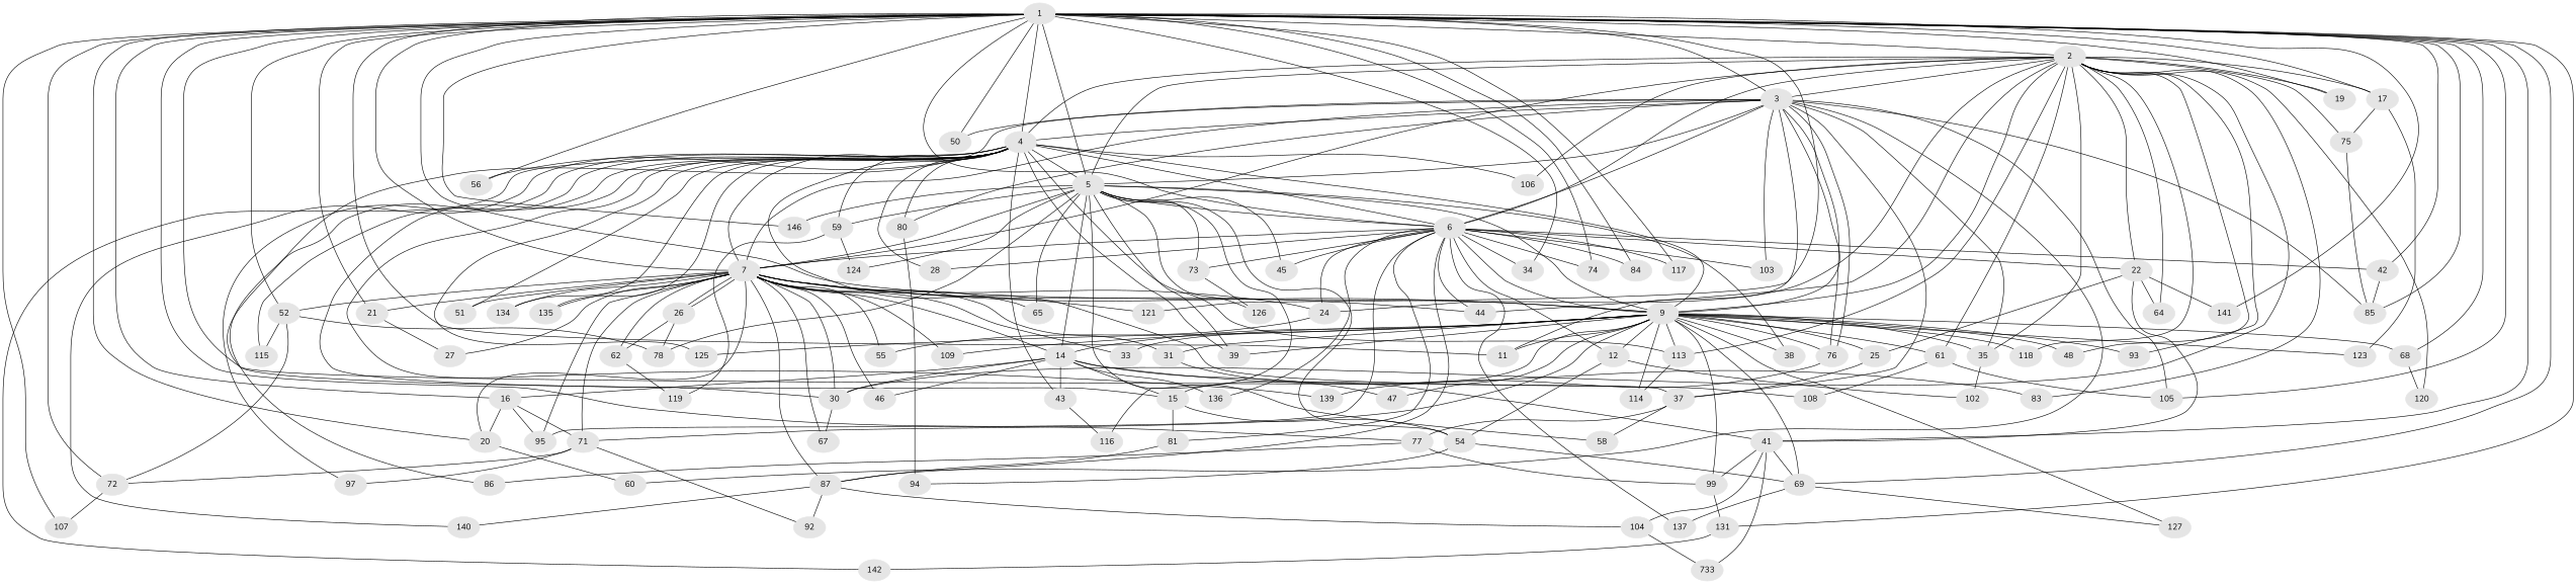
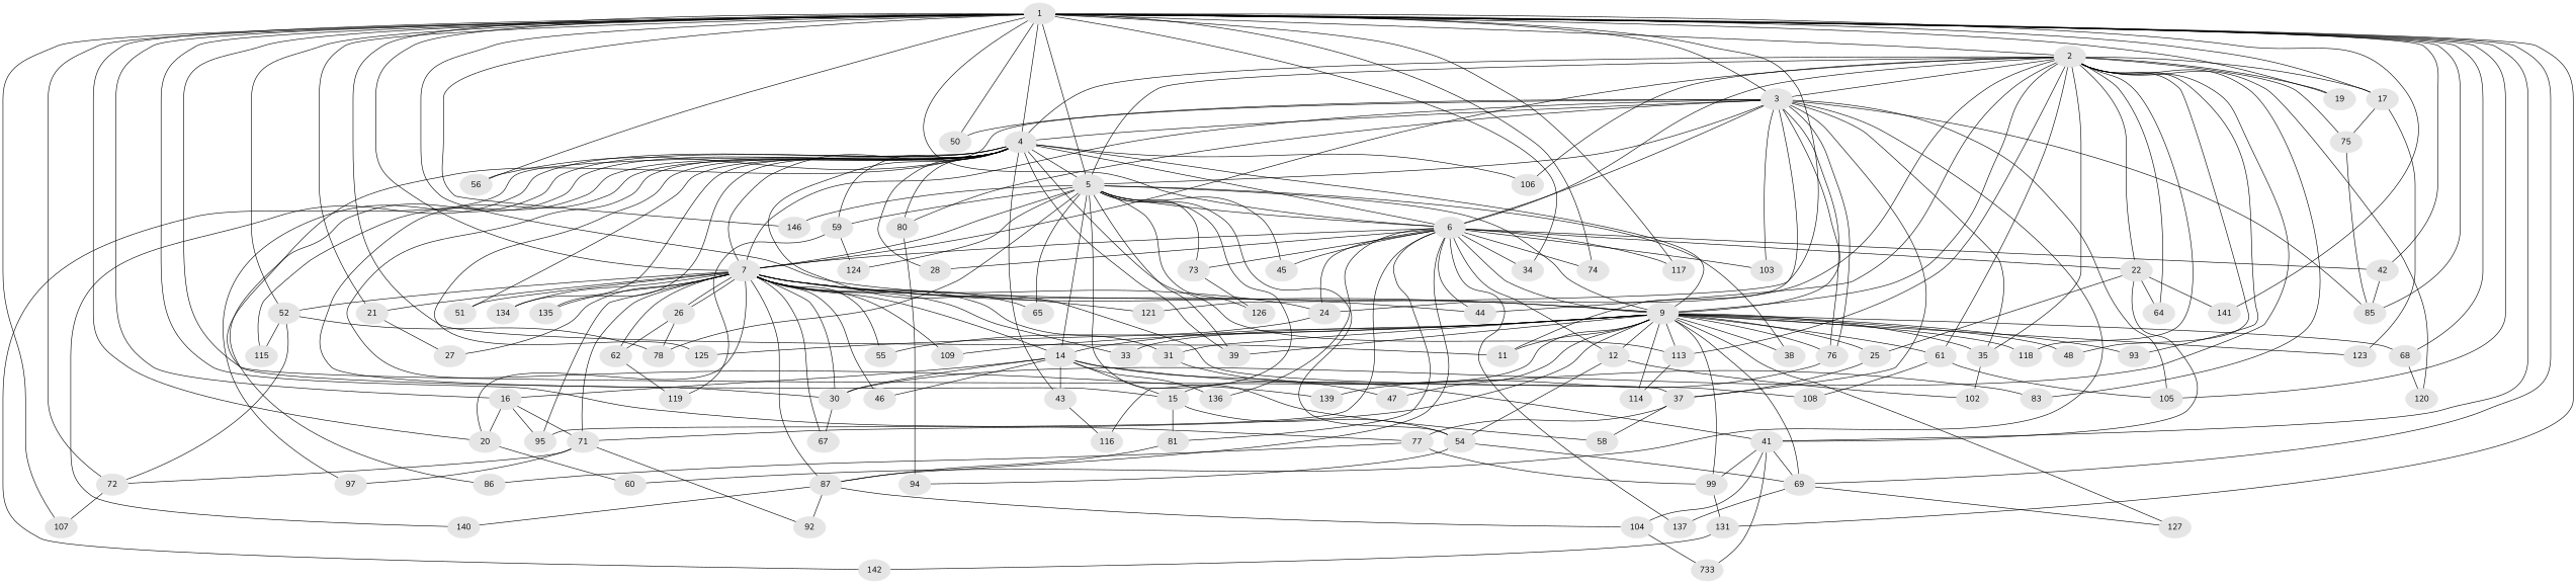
  graph {
    fontname=Nunito
    node [color=gray90 fontname=Nunito style=filled]
    edge [fontname=Nunito]
    1 [super="+8"]
    2 [super="+110"]
    3 [super="+40"]
    4 [super="+66"]
    5 [super="+18"]
    6 [super="+13"]
    7 [super="+29"]
    9 [super="+10"]
    11 [super="+130"]
    16 [super="+88"]
    17
    19
    20 [super="+23"]
    21 [super="+122"]
    34
    37 [super="+49"]
    41 [super="+70"]
    42 [super="+143"]
    50
    52
    56
    68 [super="+89"]
    69 [super="+96"]
    72 [super="+90"]
    74
    77
-   84
    85 [super="+101"]
    105
    107
    117
    121
    131
    141
    146
    22 [super="+36"]
    24 [super="+57"]
    30 [super="+63"]
    35 [super="+79"]
    44 [super="+98"]
    48
    61 [super="+132"]
    64
    75 [super="+144"]
    83
    93
    106
    113 [super="+128"]
    118
    120
    60
    76 [super="+138"]
    80
    103
    15 [super="+53"]
    28
    39
    43
    51
    59
    86
    97
    108
    115
    125
    134
    135
    139
    140
    142
    14 [super="+32"]
    38
    45
    54 [super="+82"]
    58
    65
    73
    78 [super="+100"]
    116
    124
    126
    12 [super="+112"]
    81
    87 [super="+91"]
    95 [super="+111"]
    136
    137
    26
    27
    31
    33
    46
    55
    62
    67
    71
    109
    25
    47
    99 [super="+145"]
    114
    123
    127
    104
    n105 [label=733]
    102
    94 [super="+129"]
    119
    92
    1 -- 2 [weight=2]
    1 -- 3 [weight=2]
    1 -- 4 [weight=2]
    1 -- 5 [weight=2]
    1 -- 6 [weight=2]
    1 -- 7 [weight=2]
    1 -- 9 [weight=4]
    1 -- 11
    1 -- 16
    1 -- 17
    1 -- 19
    1 -- 20
    1 -- 21
    1 -- 34
    1 -- 37
    1 -- 41
    1 -- 42
    1 -- 50
    1 -- 52
    1 -- 56
    1 -- 68 [weight=2]
    1 -- 69
    1 -- 72
    1 -- 74
    1 -- 77
-   1 -- 84
    1 -- 85
    1 -- 105
    1 -- 107
    1 -- 117
    1 -- 121
    1 -- 131
    1 -- 141
    1 -- 146
    2 -- 3
    2 -- 4
    2 -- 5
    2 -- 6
    2 -- 7
    2 -- 9 [weight=2]
    2 -- 17
    2 -- 19
    2 -- 22 [weight=2]
    2 -- 24
    2 -- 30
    2 -- 35
    2 -- 44
    2 -- 48
    2 -- 61
    2 -- 64
    2 -- 75 [weight=2]
    2 -- 83
    2 -- 93
    2 -- 106
    2 -- 113
    2 -- 118
    2 -- 120
    3 -- 4
    3 -- 5
    3 -- 6
    3 -- 7
    3 -- 9 [weight=2]
    3 -- 11
    3 -- 37
    3 -- 50
    3 -- 85
    3 -- 105
    3 -- 30
    3 -- 35
    3 -- 60
    3 -- 76
    3 -- 76
    3 -- 80
    3 -- 103
    4 -- 5 [weight=2]
    4 -- 6
    4 -- 7
    4 -- 9 [weight=2]
    4 -- 56
    4 -- 106
    4 -- 113
    4 -- 80
    4 -- 15
    4 -- 28
    4 -- 39
    4 -- 43
    4 -- 51
    4 -- 59
    4 -- 86
    4 -- 97
    4 -- 108
    4 -- 115
    4 -- 125
    4 -- 134
    4 -- 135
    4 -- 139
    4 -- 140
    4 -- 142
    5 -- 6
    5 -- 7
    5 -- 9 [weight=2]
    5 -- 146
    5 -- 39
    5 -- 59
    5 -- 14
    5 -- 38
    5 -- 45
    5 -- 54
    5 -- 58
    5 -- 65
    5 -- 73
    5 -- 78
    5 -- 116
    5 -- 124
    5 -- 126
    6 -- 7
    6 -- 9 [weight=3]
    6 -- 34
    6 -- 42
    6 -- 74
-   6 -- 84
    6 -- 117
    6 -- 22 [weight=2]
    6 -- 24
    6 -- 44
    6 -- 103
    6 -- 28
    6 -- 45
    6 -- 73
    6 -- 12
    6 -- 81
    6 -- 87
    6 -- 95
    6 -- 136
    6 -- 137
    7 -- 9 [weight=2]
    7 -- 20
    7 -- 21
    7 -- 52
    7 -- 121
    7 -- 24
    7 -- 30
    7 -- 44
    7 -- 51
    7 -- 134
    7 -- 135
    7 -- 14
    7 -- 65
    7 -- 87
    7 -- 95
    7 -- 26
    7 -- 26
    7 -- 27
    7 -- 31
    7 -- 33
    7 -- 46
    7 -- 55
    7 -- 62
    7 -- 67
    7 -- 71
    7 -- 109
    9 -- 11
    9 -- 68
    9 -- 69
    9 -- 35
    9 -- 48
    9 -- 61
    9 -- 93
    9 -- 113
    9 -- 118
    9 -- 76
    9 -- 15
    9 -- 39
    9 -- 125
    9 -- 14
    9 -- 38
    9 -- 12
    9 -- 31
    9 -- 33
    9 -- 71
    9 -- 109
    9 -- 25
    9 -- 47
    9 -- 99
    9 -- 114
    9 -- 123
    9 -- 127
    16 -- 20
    16 -- 95
    16 -- 71
    17 -- 75
    17 -- 123
    20 -- 60
    21 -- 27
    37 -- 77
    37 -- 58
    41 -- 69
    41 -- 99
    41 -- 104
    41 -- n105
    42 -- 85
    52 -- 72
    52 -- 115
    52 -- 78
    68 -- 120
    69 -- 137
    69 -- 127
    72 -- 107
    77 -- 86
    77 -- 99
    131 -- 142
    22 -- 41
    22 -- 141
    22 -- 64
    22 -- 25
    24 -- 55
    30 -- 67
    35 -- 102
    61 -- 105
    61 -- 108
    75 -- 85
    113 -- 114
    76 -- 139
    80 -- 94 [weight=2]
    15 -- 54
    15 -- 81
    43 -- 116
    59 -- 124
    59 -- 119
    14 -- 16
    14 -- 30
    14 -- 83
    14 -- 15
    14 -- 43
    14 -- 136
    14 -- 46
    14 -- 47
    54 -- 69
    54 -- 94
    73 -- 126
    12 -- 54
    12 -- 102
    81 -- 87
    87 -- 140
    87 -- 104
    87 -- 92
    26 -- 78
    26 -- 62
    31 -- 41
    62 -- 119
    71 -- 72
    71 -- 97
    71 -- 92
    25 -- 37
    99 -- 131
    104 -- n105
  }
